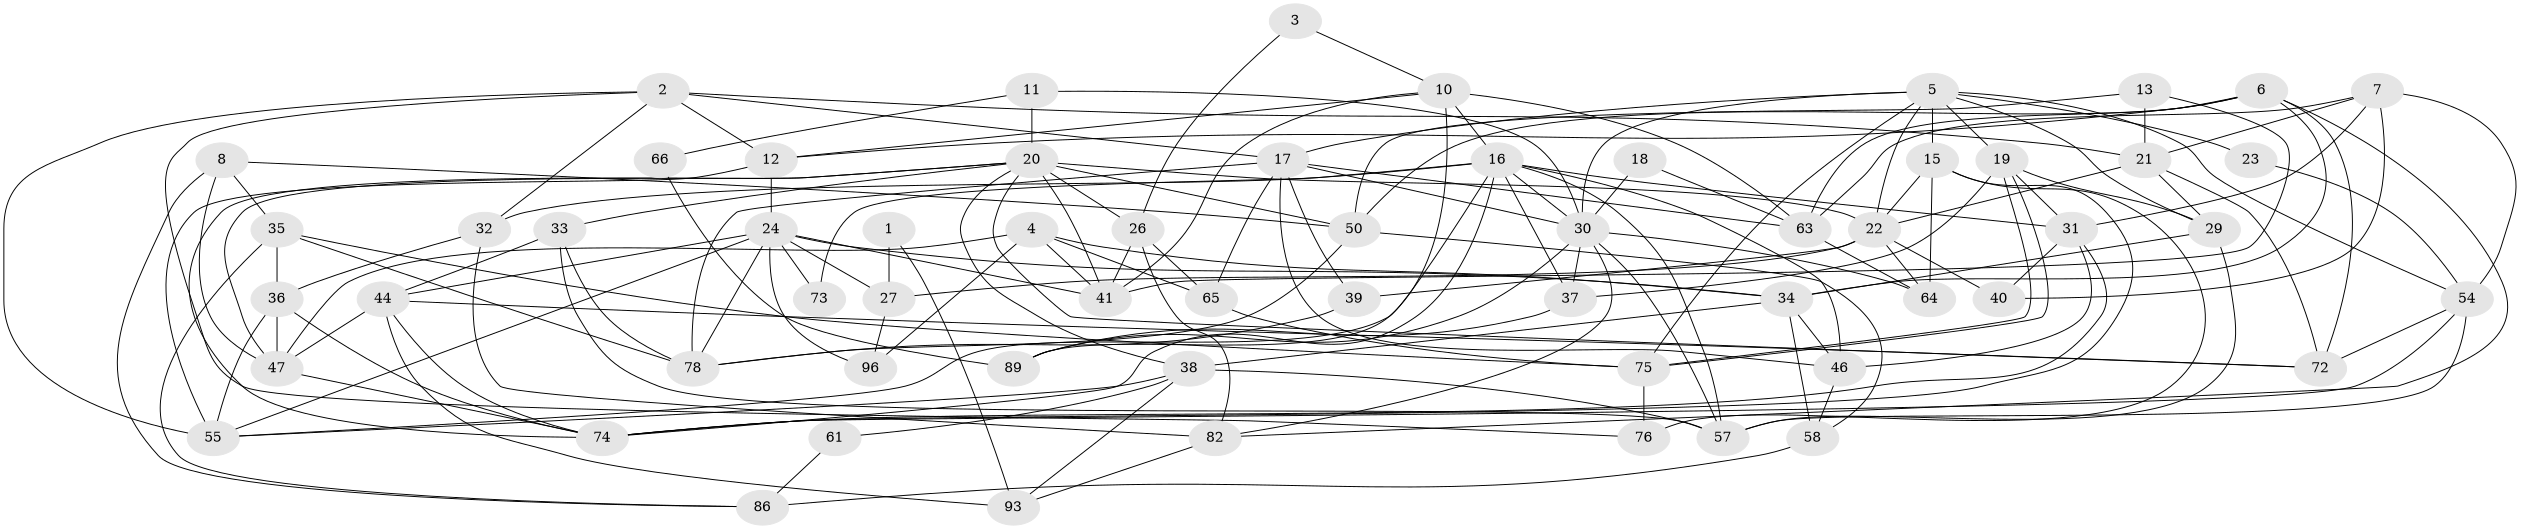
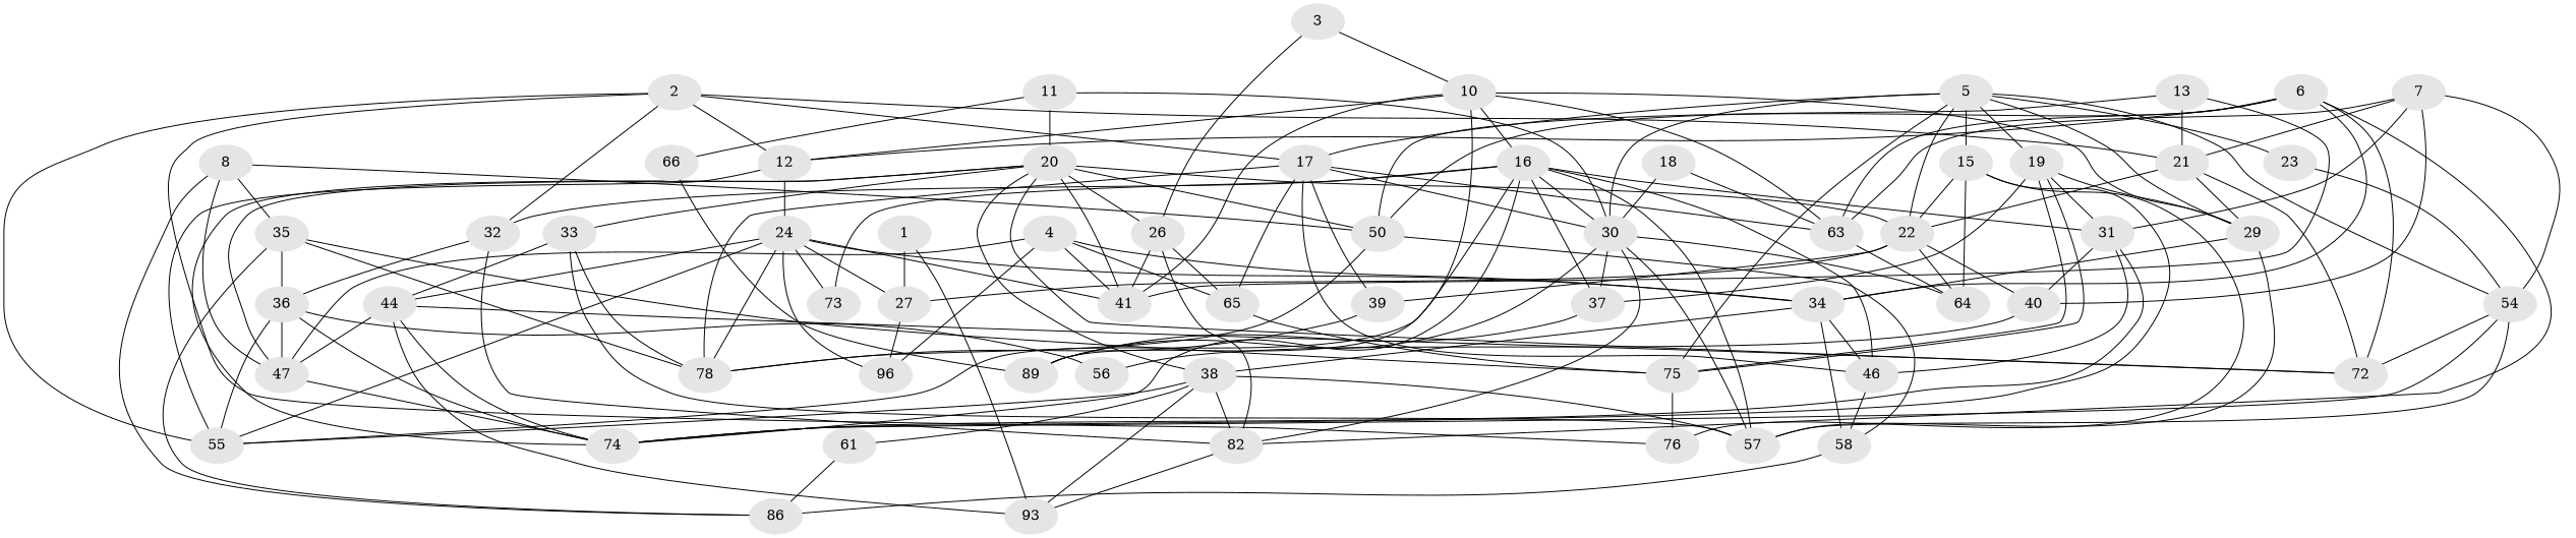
  graph {
    node [color=gray90 style=filled]
    27 [super="+59"]
    96
    1
    93
    2 [super="+81"]
    12 [super="+14"]
    17 [super="+52"]
    21 [super="+88"]
    32 [super="+45"]
    55 [super="+77"]
    76
    24 [super="+84"]
    65
    30 [super="+53"]
    63 [super="+83"]
    46 [super="+60"]
    39
    78 [super="+97"]
    22 [super="+48"]
    29
    72
    82 [super="+91"]
    36 [super="+100"]
    10 [super="+70"]
    41 [super="+68"]
    16 [super="+25"]
    89
    3
    26 [super="+99"]
    34 [super="+62"]
    38 [super="+67"]
    58
    4
    47 [super="+92"]
    74 [super="+79"]
    75 [super="+94"]
    5 [super="+28"]
    15 [super="+42"]
    19 [super="+95"]
    23
    54 [super="+87"]
    64
    31 [super="+43"]
    37 [super="+49"]
    40 [super="+51"]
    57 [super="+80"]
    6 [super="+9"]
    50 [super="+85"]
    7 [super="+71"]
+   56
    8 [super="+69"]
    35
    86
    73
    20 [super="+90"]
    33
    11
    66
    44 [super="+98"]
    13
    18
    61
    27 -- 96
    1 -- 27
    1 -- 93
    2 -- 12
    2 -- 17
    2 -- 21
    2 -- 32
    2 -- 55
    2 -- 76
    12 -- 55
    12 -- 24
    17 -- 65
    17 -- 30
    17 -- 63
    17 -- 46
    17 -- 39
    17 -- 78
    21 -- 22
    21 -- 29
    21 -- 72
    32 -- 82
    32 -- 36
    24 -- 27
    24 -- 96
    24 -- 55
    24 -- 78
    24 -- 41
    24 -- 34
    24 -- 73
    24 -- 44
    65 -- 75
    30 -- 82
    30 -- 89
    30 -- 64
    30 -- 37
    30 -- 57
    63 -- 64
    46 -- 58
    39 -- 78
    22 -- 27
    22 -- 39
    22 -- 64
    22 -- 40
    29 -- 34
    29 -- 57
    82 -- 93
    36 -- 55
    36 -- 47
    36 -- 74
+   36 -- 56
    10 -- 12
    10 -- 63
+   10 -- 29
    10 -- 41
    10 -- 16
    10 -- 89
    16 -- 32
    16 -- 55
    16 -- 30
    16 -- 46
    16 -- 74
    16 -- 31
    16 -- 37
    16 -- 57
    16 -- 73
    3 -- 10
    3 -- 26
    26 -- 65
    26 -- 82
    26 -- 41
    34 -- 46
    34 -- 38
    34 -- 58
    38 -- 93
    38 -- 55
+   38 -- 82
    38 -- 57
    38 -- 61
    58 -- 86
    4 -- 96
    4 -- 65
    4 -- 41
    4 -- 34
    4 -- 47
    47 -- 74
    75 -- 76
    5 -- 17
    5 -- 30
    5 -- 22
    5 -- 29
    5 -- 75
    5 -- 15
    5 -- 19
    5 -- 23
    5 -- 54
    15 -- 76
    15 -- 22
    15 -- 74
    15 -- 64
    19 -- 29
    19 -- 75
    19 -- 75
    19 -- 31
    19 -- 37
    23 -- 54
    54 -- 72
    54 -- 74
    54 -- 57
    31 -- 46
    31 -- 74
    31 -- 40
    37 -- 89
+   40 -- 56
    6 -- 12
    6 -- 63
    6 -- 72
    6 -- 82
    6 -- 34
    6 -- 50
    50 -- 78
    50 -- 58
    7 -- 21
    7 -- 63
    7 -- 54
    7 -- 31
    7 -- 40
    8 -- 47
    8 -- 50
    8 -- 35
    8 -- 86
    35 -- 78
    35 -- 36
    35 -- 75
    35 -- 86
    20 -- 22
    20 -- 72
    20 -- 41
    20 -- 26
    20 -- 38
    20 -- 47
    20 -- 74
    20 -- 50 [weight=2]
    20 -- 33
    33 -- 78
    33 -- 57
    33 -- 44
    11 -- 30
    11 -- 20
    11 -- 66
    66 -- 89
    44 -- 93
    44 -- 72
    44 -- 47
    44 -- 74
    13 -- 21
    13 -- 41
    13 -- 50
    18 -- 30
    18 -- 63
    61 -- 86
  }
